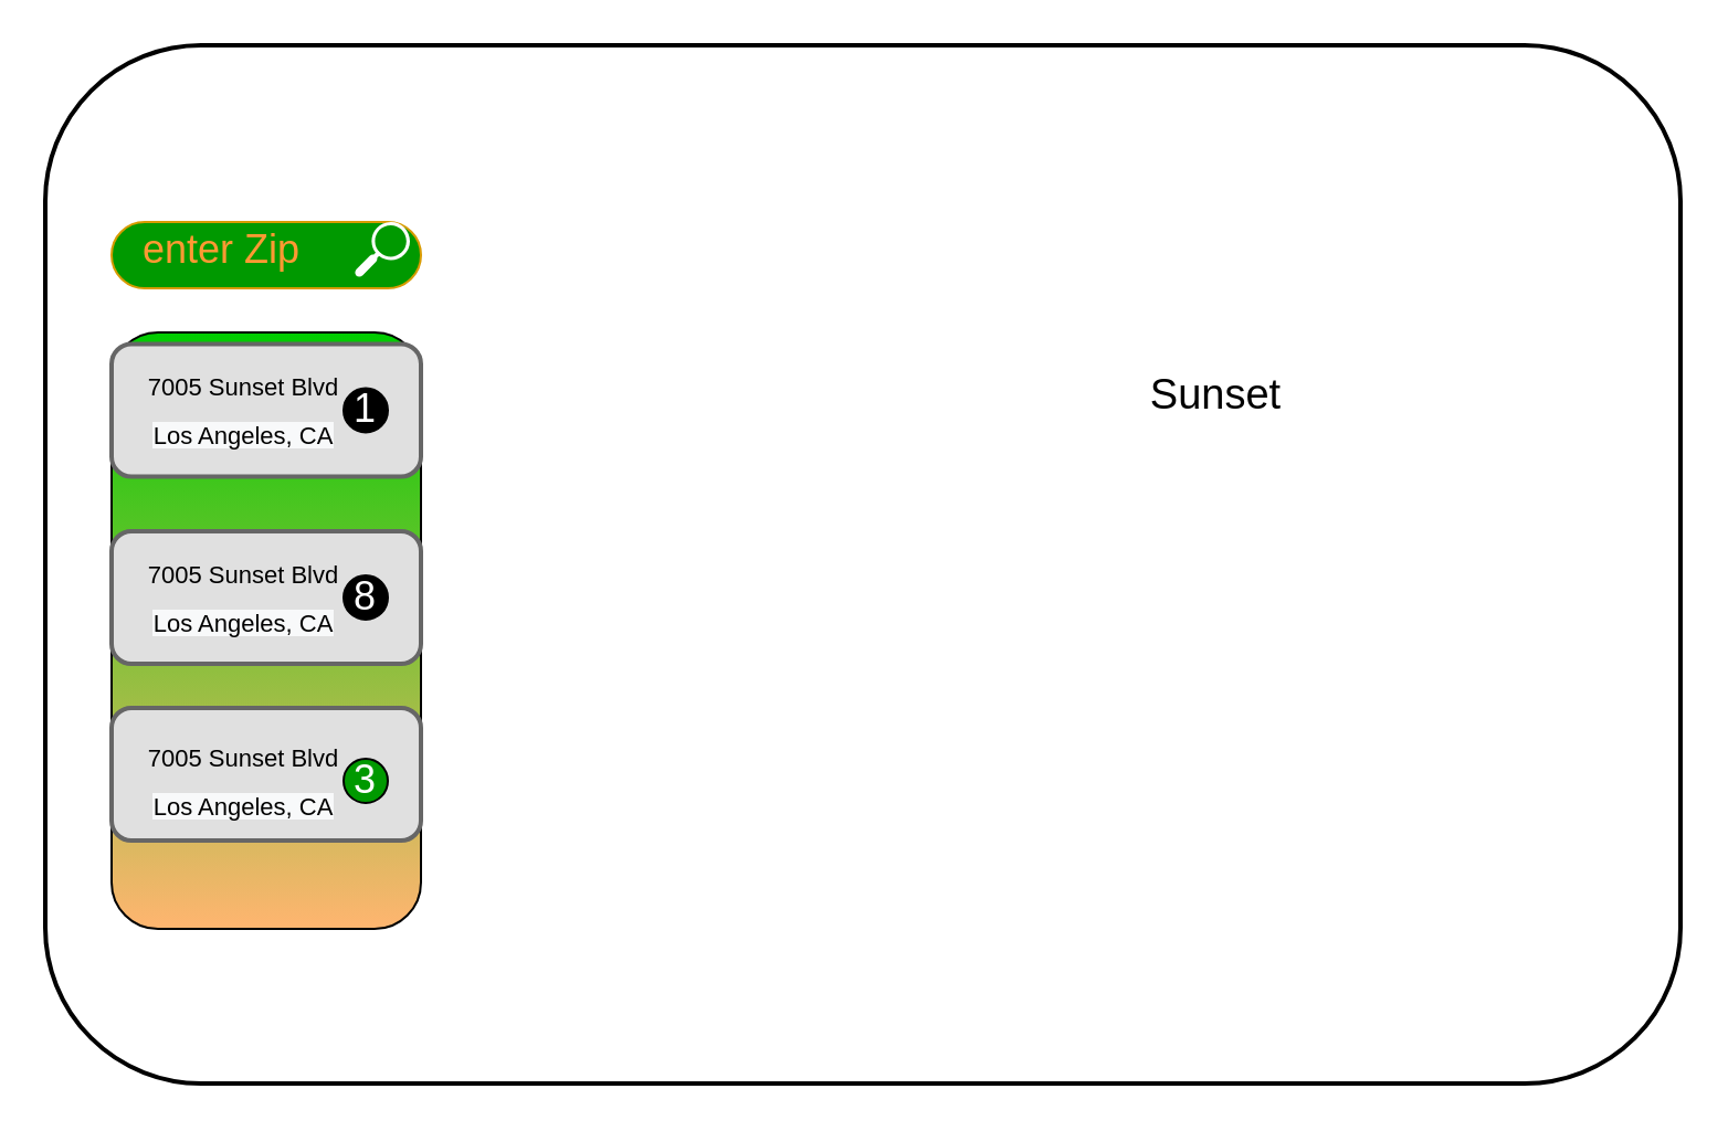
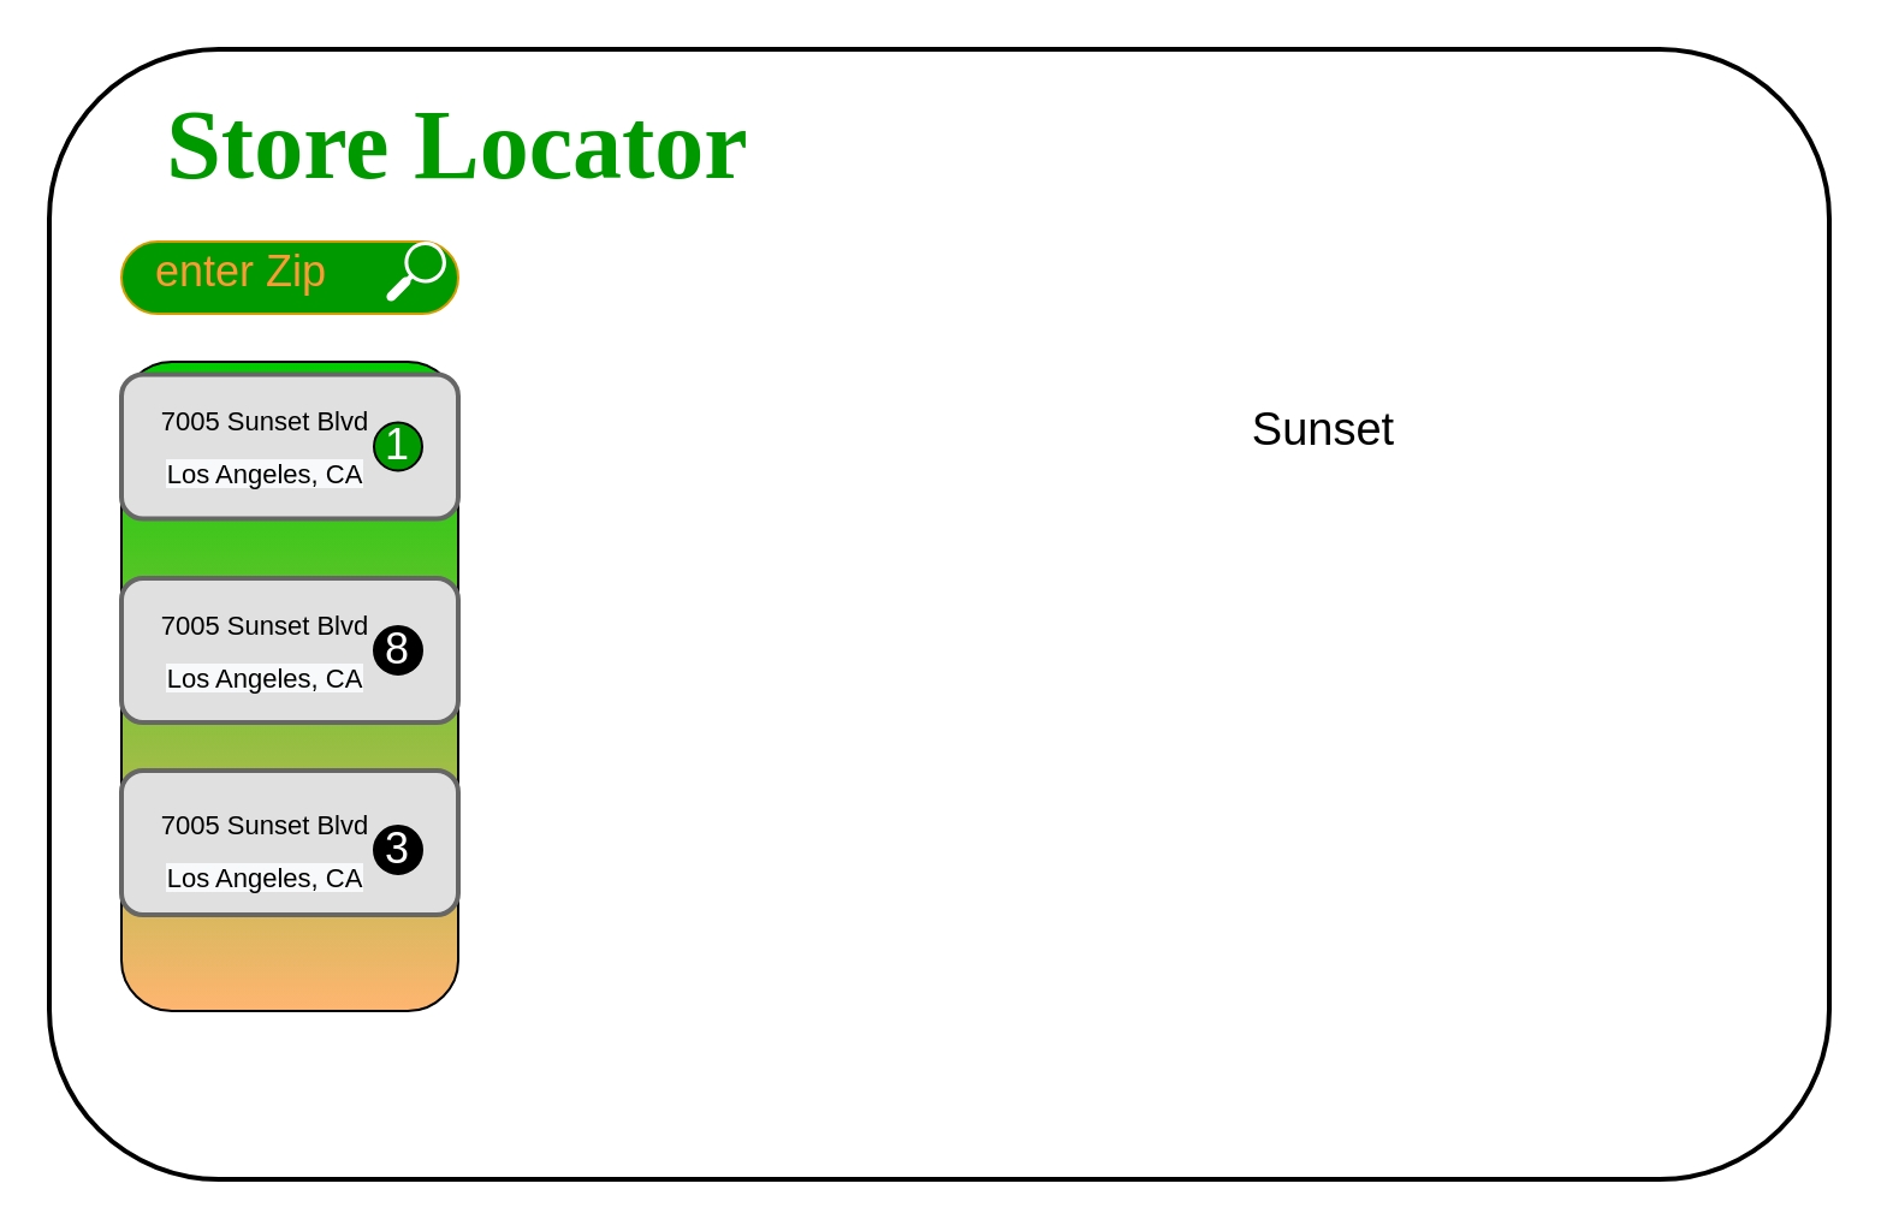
  <mxCell id="0" />
  <mxCell id="1" parent="0" />
  <mxCell id="2" value="" style="rounded=1;whiteSpace=wrap;html=1;strokeWidth=2;fontFamily=Comic Sans MS;" vertex="1" parent="1"><mxGeometry x="20" y="20" width="740" height="470" as="geometry" /></mxCell>
  <mxCell id="3" value="&lt;font style=&quot;font-size: 19px&quot;&gt;Sunset&lt;/font&gt;" style="text;html=1;strokeColor=none;fillColor=none;align=center;verticalAlign=middle;whiteSpace=wrap;rounded=0;" parent="1" vertex="1"><mxGeometry x="500" y="170" width="100" height="17.5" as="geometry" /></mxCell>
  <mxCell id="4" value="" style="shape=image;html=1;verticalAlign=top;verticalLabelPosition=bottom;labelBackgroundColor=#ffffff;imageAspect=0;aspect=fixed;image=https://cdn0.iconfinder.com/data/icons/small-n-flat/24/678111-map-marker-128.png" parent="1" vertex="1"><mxGeometry x="540" y="260" width="20" height="20" as="geometry" /></mxCell>
+ <mxCell id="5" value="Store Locator" style="text;html=1;strokeColor=none;fillColor=none;align=center;verticalAlign=middle;whiteSpace=wrap;rounded=0;fontSize=41;fontStyle=1;fontFamily=Comic Sans MS;fontColor=#009900;" parent="1" vertex="1"><mxGeometry x="30" y="50" width="320" height="20" as="geometry" /></mxCell>
  <mxCell id="6" value="" style="rounded=1;whiteSpace=wrap;html=1;fontSize=41;arcSize=50;fillColor=#009900;strokeColor=#d79b00;" parent="1" vertex="1"><mxGeometry x="50" y="100" width="140" height="30" as="geometry" /></mxCell>
  <mxCell id="7" value="" style="pointerEvents=1;shadow=0;dashed=0;html=1;strokeColor=none;fillColor=#FFFFFF;labelPosition=center;verticalLabelPosition=bottom;verticalAlign=top;outlineConnect=0;align=center;shape=mxgraph.office.concepts.search;fontSize=41;" parent="1" vertex="1"><mxGeometry x="160" y="100" width="25" height="25" as="geometry" /></mxCell>
  <mxCell id="8" value="" style="shape=image;html=1;verticalAlign=top;verticalLabelPosition=bottom;labelBackgroundColor=#ffffff;imageAspect=0;aspect=fixed;image=https://cdn0.iconfinder.com/data/icons/small-n-flat/24/678111-map-marker-128.png" parent="1" vertex="1"><mxGeometry x="500" y="363" width="20" height="20" as="geometry" /></mxCell>
  <mxCell id="9" value="" style="shape=image;html=1;verticalAlign=top;verticalLabelPosition=bottom;labelBackgroundColor=#ffffff;imageAspect=0;aspect=fixed;image=https://cdn0.iconfinder.com/data/icons/small-n-flat/24/678111-map-marker-128.png" parent="1" vertex="1"><mxGeometry x="570" y="420" width="20" height="20" as="geometry" /></mxCell>
  <mxCell id="10" value="" style="shape=image;html=1;verticalAlign=top;verticalLabelPosition=bottom;labelBackgroundColor=#ffffff;imageAspect=0;aspect=fixed;image=https://cdn0.iconfinder.com/data/icons/small-n-flat/24/678111-map-marker-128.png" parent="1" vertex="1"><mxGeometry x="590" y="270" width="20" height="20" as="geometry" /></mxCell>
  <mxCell id="11" value="" style="shape=image;html=1;verticalAlign=top;verticalLabelPosition=bottom;labelBackgroundColor=#ffffff;imageAspect=0;aspect=fixed;image=https://cdn0.iconfinder.com/data/icons/small-n-flat/24/678111-map-marker-128.png" parent="1" vertex="1"><mxGeometry x="570" y="350" width="20" height="20" as="geometry" /></mxCell>
  <mxCell id="12" value="" style="shape=image;html=1;verticalAlign=top;verticalLabelPosition=bottom;labelBackgroundColor=#ffffff;imageAspect=0;aspect=fixed;image=https://cdn0.iconfinder.com/data/icons/small-n-flat/24/678111-map-marker-128.png" parent="1" vertex="1"><mxGeometry x="530" y="315" width="20" height="20" as="geometry" /></mxCell>
  <mxCell id="13" value="" style="shape=image;html=1;verticalAlign=top;verticalLabelPosition=bottom;labelBackgroundColor=#ffffff;imageAspect=0;aspect=fixed;image=https://cdn0.iconfinder.com/data/icons/small-n-flat/24/678111-map-marker-128.png" parent="1" vertex="1"><mxGeometry x="580" y="320" width="20" height="20" as="geometry" /></mxCell>
  <mxCell id="14" value="" style="shape=image;html=1;verticalAlign=top;verticalLabelPosition=bottom;labelBackgroundColor=#ffffff;imageAspect=0;aspect=fixed;image=https://cdn0.iconfinder.com/data/icons/small-n-flat/24/678111-map-marker-128.png" parent="1" vertex="1"><mxGeometry x="490" y="413" width="20" height="20" as="geometry" /></mxCell>
  <mxCell id="15" value="" style="shape=image;html=1;verticalAlign=top;verticalLabelPosition=bottom;labelBackgroundColor=#ffffff;imageAspect=0;aspect=fixed;image=https://cdn0.iconfinder.com/data/icons/small-n-flat/24/678111-map-marker-128.png" vertex="1" parent="1"><mxGeometry x="610" y="390" width="20" height="20" as="geometry" /></mxCell>
  <mxCell id="16" value="enter Zip" style="text;html=1;strokeColor=none;fillColor=none;align=center;verticalAlign=middle;whiteSpace=wrap;rounded=0;fontSize=18;fontColor=#FF9933;" parent="1" vertex="1"><mxGeometry x="60" y="102.5" width="80" height="20" as="geometry" /></mxCell>
  <mxCell id="17" value="" style="rounded=1;whiteSpace=wrap;html=1;fillColor=#FFB570;fontSize=18;fontColor=#FFFFFF;gradientColor=#00CC00;gradientDirection=north;" parent="1" vertex="1"><mxGeometry x="50" y="150" width="140" height="270" as="geometry" /></mxCell>
  <mxCell id="18" value="" style="shape=image;html=1;verticalAlign=top;verticalLabelPosition=bottom;labelBackgroundColor=#ffffff;imageAspect=0;aspect=fixed;image=https://cdn0.iconfinder.com/data/icons/small-n-flat/24/678111-map-marker-128.png" vertex="1" parent="1"><mxGeometry x="500" y="280" width="20" height="20" as="geometry" /></mxCell>
  <mxCell id="19" value="" style="shape=image;html=1;verticalAlign=top;verticalLabelPosition=bottom;labelBackgroundColor=#ffffff;imageAspect=0;aspect=fixed;image=https://cdn0.iconfinder.com/data/icons/small-n-flat/24/678111-map-marker-128.png" vertex="1" parent="1"><mxGeometry x="550" y="290" width="20" height="20" as="geometry" /></mxCell>
  <mxCell id="20" value="" style="shape=image;html=1;verticalAlign=top;verticalLabelPosition=bottom;labelBackgroundColor=#ffffff;imageAspect=0;aspect=fixed;image=https://cdn0.iconfinder.com/data/icons/small-n-flat/24/678111-map-marker-128.png" vertex="1" parent="1"><mxGeometry x="530" y="370" width="20" height="20" as="geometry" /></mxCell>
  <mxCell id="21" value="" style="shape=image;html=1;verticalAlign=top;verticalLabelPosition=bottom;labelBackgroundColor=#ffffff;imageAspect=0;aspect=fixed;image=https://cdn0.iconfinder.com/data/icons/small-n-flat/24/678111-map-marker-128.png" vertex="1" parent="1"><mxGeometry x="490" y="335" width="20" height="20" as="geometry" /></mxCell>
  <mxCell id="22" value="" style="shape=image;html=1;verticalAlign=top;verticalLabelPosition=bottom;labelBackgroundColor=#ffffff;imageAspect=0;aspect=fixed;image=https://cdn0.iconfinder.com/data/icons/small-n-flat/24/678111-map-marker-128.png" vertex="1" parent="1"><mxGeometry x="540" y="340" width="20" height="20" as="geometry" /></mxCell>
  <mxCell id="23" value="" style="rounded=1;whiteSpace=wrap;html=1;fillColor=#E0E0E0;fontFamily=Comic Sans MS;fontColor=#333333;strokeColor=#666666;strokeWidth=2;" vertex="1" parent="1"><mxGeometry x="50" y="155.25" width="140" height="60" as="geometry" /></mxCell>
  <mxCell id="24" value="&#10;&#10;&lt;!--StartFragment--&gt;&lt;span style=&quot;color: rgb(0, 0, 0); font-family: Helvetica; font-size: 11px; font-style: normal; font-variant-ligatures: normal; font-variant-caps: normal; font-weight: 400; letter-spacing: normal; orphans: 2; text-align: center; text-indent: 0px; text-transform: none; widows: 2; word-spacing: 0px; -webkit-text-stroke-width: 0px; background-color: rgb(248, 249, 250); text-decoration-style: initial; text-decoration-color: initial; float: none; display: inline !important;&quot;&gt;Los Angeles, CA&lt;/span&gt;&lt;!--EndFragment--&gt;&#10;&#10;" style="text;html=1;strokeColor=none;fillColor=none;align=center;verticalAlign=middle;whiteSpace=wrap;rounded=0;fontSize=18;fontColor=#000000;labelBorderColor=none;" parent="1" vertex="1"><mxGeometry x="60" y="185.25" width="100" height="20" as="geometry" /></mxCell>
  <mxCell id="25" value="&lt;br&gt;&lt;font style=&quot;font-size: 11px&quot;&gt;7005 Sunset Blvd&lt;/font&gt;" style="text;html=1;strokeColor=none;fillColor=none;align=center;verticalAlign=middle;whiteSpace=wrap;rounded=0;fontSize=18;fontColor=#000000;" parent="1" vertex="1"><mxGeometry x="60" y="152.25" width="100" height="20" as="geometry" /></mxCell>
- <mxCell id="26" value="1" style="ellipse;whiteSpace=wrap;html=1;strokeColor=#000000;fillColor=#000000;fontSize=18;fontColor=#FFFFFF;" parent="1" vertex="1"><mxGeometry x="155" y="175.25" width="20" height="20" as="geometry" /></mxCell>
+ <mxCell id="26" value="1" style="ellipse;whiteSpace=wrap;html=1;strokeColor=#000000;fillColor=#009900;fontSize=18;fontColor=#FFFFFF;" parent="1" vertex="1"><mxGeometry x="155" y="175.25" width="20" height="20" as="geometry" /></mxCell>
  <mxCell id="27" value="" style="rounded=1;whiteSpace=wrap;html=1;fillColor=#E0E0E0;fontFamily=Comic Sans MS;fontColor=#333333;strokeColor=#666666;strokeWidth=2;" vertex="1" parent="1"><mxGeometry x="50" y="240" width="140" height="60" as="geometry" /></mxCell>
  <mxCell id="28" value="" style="rounded=1;whiteSpace=wrap;html=1;fillColor=#E0E0E0;fontFamily=Comic Sans MS;fontColor=#333333;strokeColor=#666666;strokeWidth=2;" vertex="1" parent="1"><mxGeometry x="50" y="320" width="140" height="60" as="geometry" /></mxCell>
  <mxCell id="29" value="&#10;&#10;&lt;!--StartFragment--&gt;&lt;span style=&quot;color: rgb(0, 0, 0); font-family: Helvetica; font-size: 11px; font-style: normal; font-variant-ligatures: normal; font-variant-caps: normal; font-weight: 400; letter-spacing: normal; orphans: 2; text-align: center; text-indent: 0px; text-transform: none; widows: 2; word-spacing: 0px; -webkit-text-stroke-width: 0px; background-color: rgb(248, 249, 250); text-decoration-style: initial; text-decoration-color: initial; float: none; display: inline !important;&quot;&gt;Los Angeles, CA&lt;/span&gt;&lt;!--EndFragment--&gt;&#10;&#10;" style="text;html=1;strokeColor=none;fillColor=none;align=center;verticalAlign=middle;whiteSpace=wrap;rounded=0;fontSize=18;fontColor=#000000;labelBorderColor=none;" vertex="1" parent="1"><mxGeometry x="60" y="270" width="100" height="20" as="geometry" /></mxCell>
  <mxCell id="30" value="&lt;br&gt;&lt;font style=&quot;font-size: 11px&quot;&gt;7005 Sunset Blvd&lt;/font&gt;" style="text;html=1;strokeColor=none;fillColor=none;align=center;verticalAlign=middle;whiteSpace=wrap;rounded=0;fontSize=18;fontColor=#000000;" vertex="1" parent="1"><mxGeometry x="60" y="237" width="100" height="20" as="geometry" /></mxCell>
  <mxCell id="31" value="8" style="ellipse;whiteSpace=wrap;html=1;strokeColor=#000000;fillColor=#000000;fontSize=18;fontColor=#FFFFFF;" vertex="1" parent="1"><mxGeometry x="155" y="260" width="20" height="20" as="geometry" /></mxCell>
  <mxCell id="32" value="&#10;&#10;&lt;!--StartFragment--&gt;&lt;span style=&quot;color: rgb(0, 0, 0); font-family: Helvetica; font-size: 11px; font-style: normal; font-variant-ligatures: normal; font-variant-caps: normal; font-weight: 400; letter-spacing: normal; orphans: 2; text-align: center; text-indent: 0px; text-transform: none; widows: 2; word-spacing: 0px; -webkit-text-stroke-width: 0px; background-color: rgb(248, 249, 250); text-decoration-style: initial; text-decoration-color: initial; float: none; display: inline !important;&quot;&gt;Los Angeles, CA&lt;/span&gt;&lt;!--EndFragment--&gt;&#10;&#10;" style="text;html=1;strokeColor=none;fillColor=none;align=center;verticalAlign=middle;whiteSpace=wrap;rounded=0;fontSize=18;fontColor=#000000;labelBorderColor=none;" vertex="1" parent="1"><mxGeometry x="60" y="353" width="100" height="20" as="geometry" /></mxCell>
  <mxCell id="33" value="&lt;br&gt;&lt;font style=&quot;font-size: 11px&quot;&gt;7005 Sunset Blvd&lt;/font&gt;" style="text;html=1;strokeColor=none;fillColor=none;align=center;verticalAlign=middle;whiteSpace=wrap;rounded=0;fontSize=18;fontColor=#000000;" vertex="1" parent="1"><mxGeometry x="60" y="320" width="100" height="20" as="geometry" /></mxCell>
- <mxCell id="34" value="3" style="ellipse;whiteSpace=wrap;html=1;strokeColor=#000000;fillColor=#009900;fontSize=18;fontColor=#FFFFFF;" vertex="1" parent="1"><mxGeometry x="155" y="343" width="20" height="20" as="geometry" /></mxCell>
+ <mxCell id="34" value="3" style="ellipse;whiteSpace=wrap;html=1;strokeColor=#000000;fillColor=#000000;fontSize=18;fontColor=#FFFFFF;" vertex="1" parent="1"><mxGeometry x="155" y="343" width="20" height="20" as="geometry" /></mxCell>
